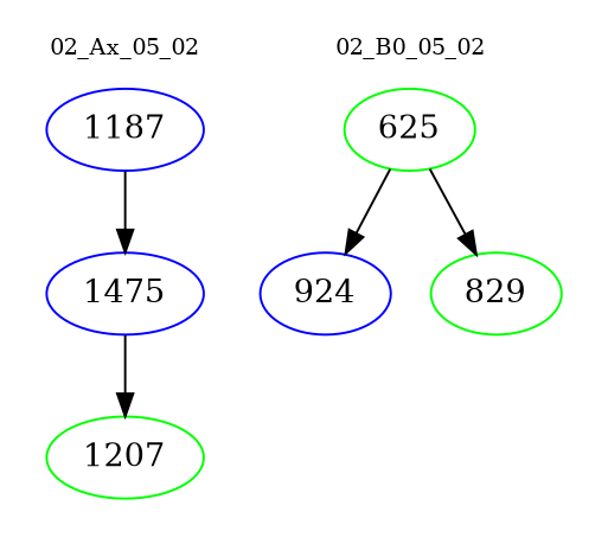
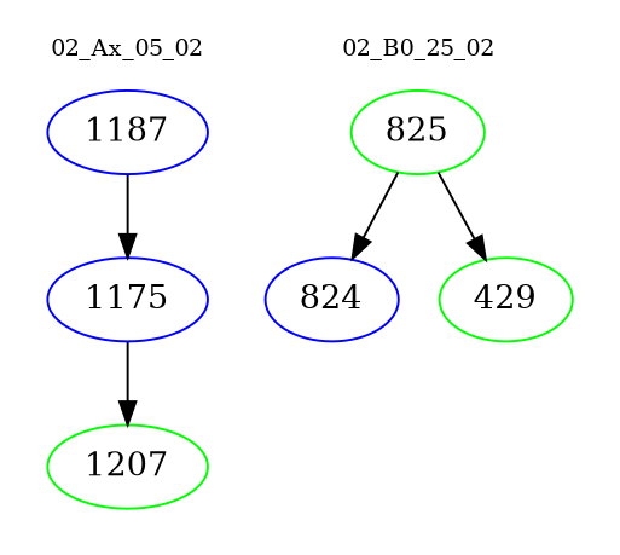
  digraph {
    node [color=blue]
    edge [color=black]
    n1 [label=1187]
-   n2 [label=1475]
+   n2 [label=1175]
    n3 [color=green label=1207]
-   n4 [color=green label=625]
-   n5 [label=924]
-   n6 [color=green label=829]
+   n4 [color=green label=825]
+   n5 [label=824]
+   n6 [color=green label=429]
    subgraph cluster_1 {
      color=white
      fontsize=10
      label="02_Ax_05_02"
      n1
      n2
      n3
    }
    subgraph cluster_2 {
      color=white
      fontsize=10
-     label="02_B0_05_02"
+     label="02_B0_25_02"
      n4
      n5
      n6
    }
    n1 -> n2
    n2 -> n3
    n4 -> n5
    n4 -> n6
  }
